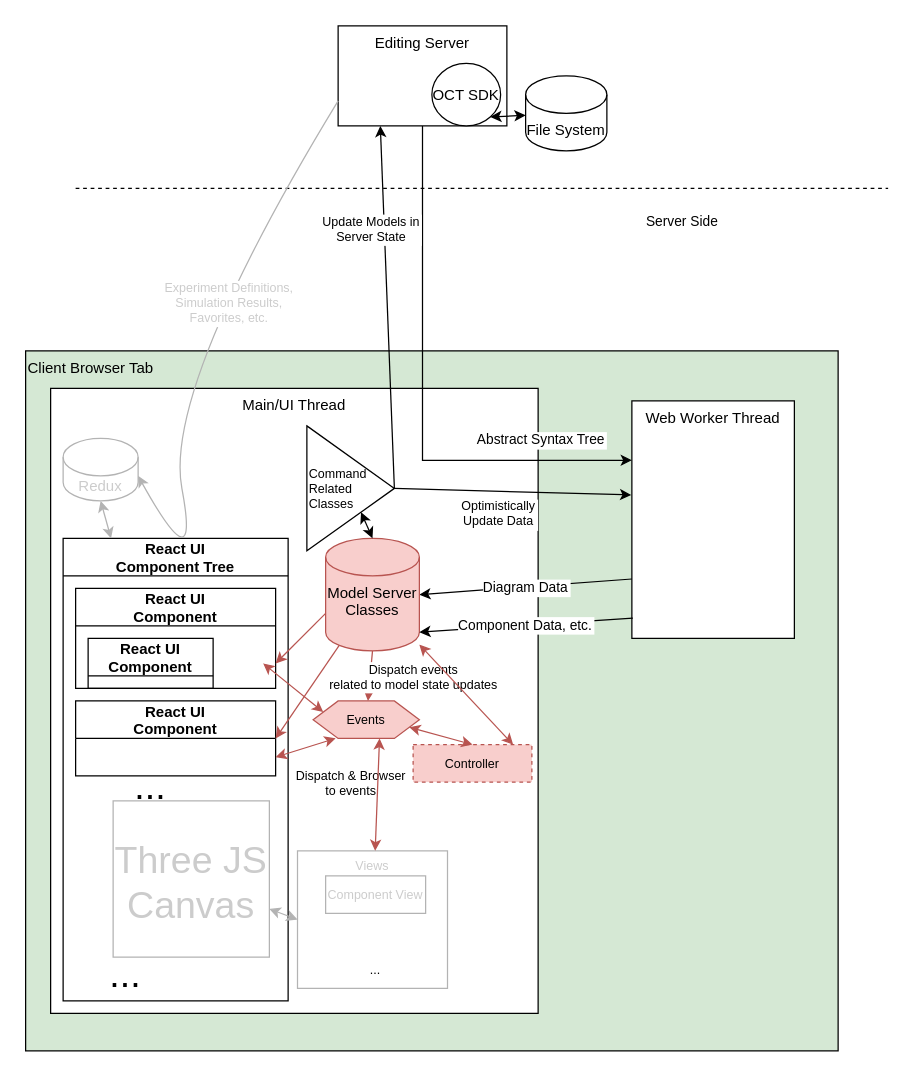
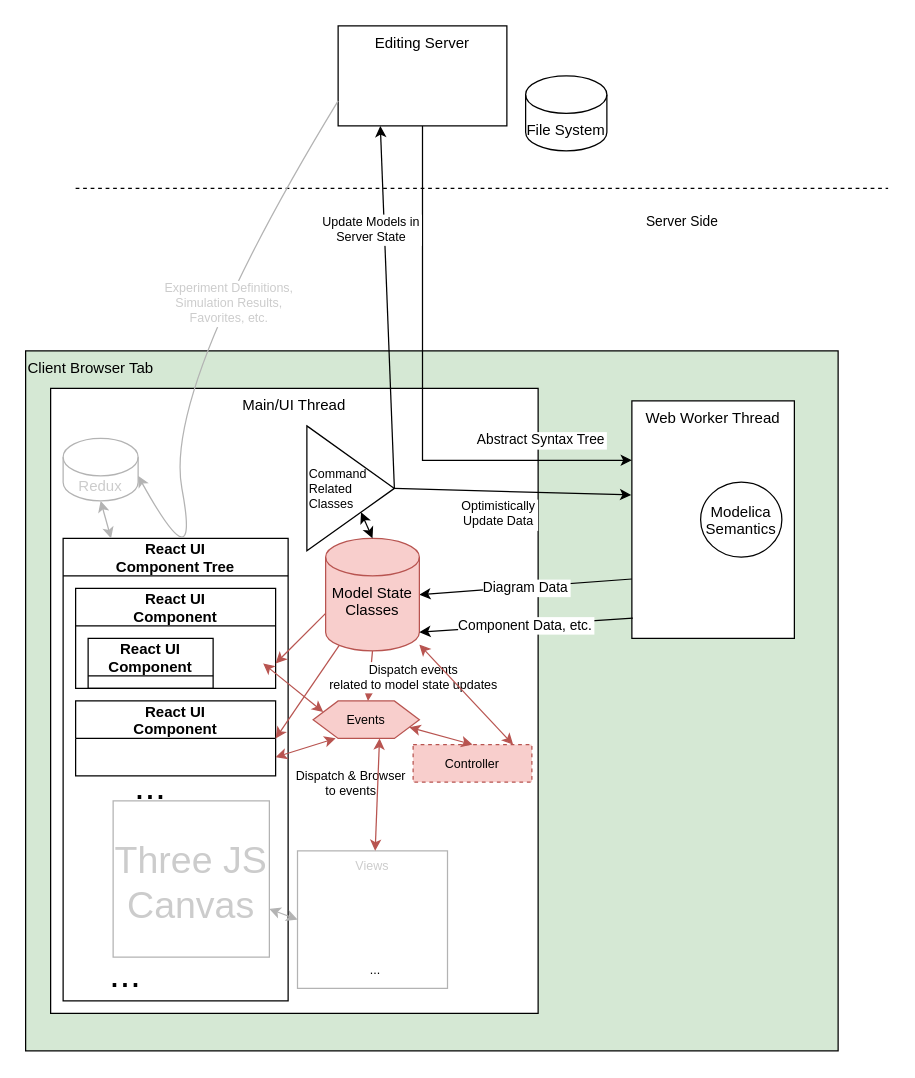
  <mxCell id="0" />
  <mxCell id="1" parent="0" />
  <mxCell id="2" value="Client Browser Tab" style="rounded=0;verticalAlign=top;align=left;fillColor=#d5e8d4;" vertex="1" parent="1"><mxGeometry y="280" width="650" height="560" as="geometry" x="20" /></mxCell>
  <mxCell id="3" value="" style="endArrow=none;dashed=1;rounded=0;" edge="1" parent="1"><mxGeometry width="50" height="50" relative="1" as="geometry"><mxPoint x="60" y="150" as="sourcePoint" /><mxPoint x="710" y="150" as="targetPoint" /></mxGeometry></mxCell>
  <mxCell id="4" value="Main/UI Thread" style="rounded=0;verticalAlign=top;" vertex="1" parent="1"><mxGeometry x="40" y="310" width="390" height="500" as="geometry" /></mxCell>
  <mxCell id="5" value="Web Worker Thread" style="rounded=0;verticalAlign=top;" vertex="1" parent="1"><mxGeometry x="505" y="320" width="130" height="190" as="geometry" /></mxCell>
+ <mxCell id="6" value="Modelica&#10;Semantics" style="ellipse;" vertex="1" parent="1"><mxGeometry x="560" y="385" width="65" height="60" as="geometry" /></mxCell>
  <mxCell id="7" value="Server Side" style="edgeStyle=orthogonalEdgeStyle;rounded=0;orthogonalLoop=1;jettySize=auto;exitX=0.5;exitY=1;exitDx=0;exitDy=0;entryX=0;entryY=0.25;entryDx=0;entryDy=0;" edge="1" parent="1" source="22" target="5"><mxGeometry x="-0.652" y="208" relative="1" as="geometry"><mxPoint x="330" y="330" as="targetPoint" /><Array as="points"><mxPoint x="338" y="368" /></Array><mxPoint as="offset" /></mxGeometry></mxCell>
  <mxCell id="8" value=" Abstract Syntax Tree" style="edgeLabel;align=center;verticalAlign=middle;resizable=0;points=[];" vertex="1" connectable="0" parent="7"><mxGeometry x="0.085" y="2" relative="1" as="geometry"><mxPoint x="91" y="14" as="offset" /></mxGeometry></mxCell>
  <mxCell id="9" value="Diagram Data" style="endArrow=classic;rounded=0;entryX=1;entryY=0.5;entryDx=0;entryDy=0;exitX=0;exitY=0.75;exitDx=0;exitDy=0;entryPerimeter=0;" edge="1" parent="1" source="5" target="11"><mxGeometry width="50" height="50" relative="1" as="geometry"><mxPoint x="370" y="360" as="sourcePoint" /><mxPoint x="420" y="310" as="targetPoint" /></mxGeometry></mxCell>
  <mxCell id="10" value="Redux" style="shape=cylinder3;boundedLbl=1;backgroundOutline=1;size=15;strokeColor=#B3B3B3;fontColor=#CCCCCC;" vertex="1" parent="1"><mxGeometry x="50" y="350" width="60" height="50" as="geometry" /></mxCell>
- <mxCell id="11" value="Model Server&#10;Classes" style="shape=cylinder3;boundedLbl=1;backgroundOutline=1;size=15;verticalAlign=top;fillColor=#f8cecc;strokeColor=#b85450;" vertex="1" parent="1"><mxGeometry x="260" y="430" width="75" height="90" as="geometry" /></mxCell>
+ <mxCell id="11" value="Model State&#10;Classes" style="shape=cylinder3;boundedLbl=1;backgroundOutline=1;size=15;verticalAlign=top;fillColor=#f8cecc;strokeColor=#b85450;" vertex="1" parent="1"><mxGeometry x="260" y="430" width="75" height="90" as="geometry" /></mxCell>
  <mxCell id="12" value="React UI&#10;Component Tree" style="swimlane;startSize=30;" vertex="1" parent="1"><mxGeometry x="50" y="430" width="180" height="370" as="geometry" /></mxCell>
  <mxCell id="13" value="React UI&#10;Component" style="swimlane;startSize=30;" vertex="1" parent="12"><mxGeometry x="10" y="40" width="160" height="80" as="geometry" /></mxCell>
  <mxCell id="14" value="React UI&#10;Component" style="swimlane;startSize=30;" vertex="1" parent="12"><mxGeometry x="10" y="130" width="160" height="60" as="geometry" /></mxCell>
  <mxCell id="15" value="Component Data, etc." style="endArrow=classic;rounded=0;entryX=1;entryY=1;entryDx=0;entryDy=-15;exitX=0.006;exitY=0.915;exitDx=0;exitDy=0;entryPerimeter=0;exitPerimeter=0;" edge="1" parent="1" source="5" target="11"><mxGeometry width="50" height="50" relative="1" as="geometry"><mxPoint x="500" y="479.5" as="sourcePoint" /><mxPoint x="360" y="479.5" as="targetPoint" /></mxGeometry></mxCell>
  <mxCell id="16" value="Command&#10;Related&#10;Classes" style="triangle;fontSize=10;align=left;" vertex="1" parent="1"><mxGeometry x="245" y="340" width="70" height="100" as="geometry" /></mxCell>
  <mxCell id="17" value="" style="endArrow=classic;rounded=0;fontSize=10;exitX=1;exitY=0.5;exitDx=0;exitDy=0;entryX=-0.004;entryY=0.396;entryDx=0;entryDy=0;entryPerimeter=0;" edge="1" parent="1" source="16" target="5"><mxGeometry width="50" height="50" relative="1" as="geometry"><mxPoint x="340" y="450" as="sourcePoint" /><mxPoint x="500" y="400" as="targetPoint" /></mxGeometry></mxCell>
  <mxCell id="18" value="Optimistically&#10;Update Data" style="edgeLabel;align=center;verticalAlign=middle;resizable=0;points=[];fontSize=10;" vertex="1" connectable="0" parent="17"><mxGeometry x="-0.399" y="2" relative="1" as="geometry"><mxPoint x="26" y="20" as="offset" /></mxGeometry></mxCell>
  <mxCell id="19" value="" style="endArrow=classic;rounded=0;fontSize=10;exitX=1;exitY=0.5;exitDx=0;exitDy=0;entryX=0.25;entryY=1;entryDx=0;entryDy=0;" edge="1" parent="1" source="16" target="22"><mxGeometry width="50" height="50" relative="1" as="geometry"><mxPoint x="370" y="360" as="sourcePoint" /><mxPoint x="420" y="310" as="targetPoint" /></mxGeometry></mxCell>
  <mxCell id="20" value="Update Models in&#10;Server State" style="edgeLabel;align=center;verticalAlign=middle;resizable=0;points=[];fontSize=10;" vertex="1" connectable="0" parent="19"><mxGeometry x="0.196" y="2" relative="1" as="geometry"><mxPoint x="-10" y="-34" as="offset" /></mxGeometry></mxCell>
  <mxCell id="21" value="" style="group" vertex="1" connectable="0" parent="1"><mxGeometry x="270" y="20" width="235" height="90" as="geometry" /></mxCell>
  <mxCell id="22" value="Editing Server" style="rounded=0;verticalAlign=top;" vertex="1" parent="21"><mxGeometry width="135" height="80" as="geometry" /></mxCell>
- <mxCell id="23" value="OCT SDK" style="ellipse;" vertex="1" parent="21"><mxGeometry x="75" y="30" width="55" height="50" as="geometry" /></mxCell>
  <mxCell id="24" value="File System" style="shape=cylinder3;boundedLbl=1;backgroundOutline=1;size=15;" vertex="1" parent="21"><mxGeometry x="150" y="40" width="65" height="60" as="geometry" /></mxCell>
- <mxCell id="25" value="" style="endArrow=classic;startArrow=classic;rounded=0;fontSize=10;exitX=1;exitY=1;exitDx=0;exitDy=0;" edge="1" parent="21" source="23" target="24"><mxGeometry width="50" height="50" relative="1" as="geometry"><mxPoint x="110" y="240" as="sourcePoint" /><mxPoint x="160" y="190" as="targetPoint" /></mxGeometry></mxCell>
  <mxCell id="26" value="" style="endArrow=classic;startArrow=classic;rounded=0;fontSize=10;entryX=0.5;entryY=1;entryDx=0;entryDy=0;entryPerimeter=0;strokeColor=#B3B3B3;" edge="1" parent="1" source="12" target="10"><mxGeometry width="50" height="50" relative="1" as="geometry"><mxPoint x="370" y="540" as="sourcePoint" /><mxPoint x="420" y="490" as="targetPoint" /></mxGeometry></mxCell>
  <mxCell id="27" value="" style="endArrow=classic;rounded=0;fontSize=10;exitX=0;exitY=0;exitDx=0;exitDy=60;exitPerimeter=0;entryX=1;entryY=0.75;entryDx=0;entryDy=0;fillColor=#f8cecc;strokeColor=#b85450;" edge="1" parent="1" source="11" target="13"><mxGeometry width="50" height="50" relative="1" as="geometry"><mxPoint x="370" y="540" as="sourcePoint" /><mxPoint x="420" y="490" as="targetPoint" /></mxGeometry></mxCell>
  <mxCell id="28" value="Events" style="shape=hexagon;perimeter=hexagonPerimeter2;fixedSize=1;fontSize=10;fillColor=#f8cecc;strokeColor=#b85450;" vertex="1" parent="1"><mxGeometry x="250" y="560" width="85" height="30" as="geometry" /></mxCell>
  <mxCell id="29" value="" style="endArrow=classic;rounded=0;fontSize=10;exitX=0.5;exitY=1;exitDx=0;exitDy=0;exitPerimeter=0;fillColor=#f8cecc;strokeColor=#b85450;" edge="1" parent="1" source="11" target="28"><mxGeometry width="50" height="50" relative="1" as="geometry"><mxPoint x="370" y="540" as="sourcePoint" /><mxPoint x="420" y="490" as="targetPoint" /></mxGeometry></mxCell>
  <mxCell id="30" value="" style="endArrow=classic;startArrow=classic;rounded=0;fontSize=10;entryX=0;entryY=0.25;entryDx=0;entryDy=0;fillColor=#f8cecc;strokeColor=#b85450;" edge="1" parent="1" target="28"><mxGeometry width="50" height="50" relative="1" as="geometry"><mxPoint x="210" y="530" as="sourcePoint" /><mxPoint x="420" y="490" as="targetPoint" /></mxGeometry></mxCell>
  <mxCell id="31" value="Dispatch events&#10;related to model state updates" style="edgeLabel;align=center;verticalAlign=middle;resizable=0;points=[];fontSize=10;" vertex="1" connectable="0" parent="30"><mxGeometry x="0.421" y="3" relative="1" as="geometry"><mxPoint x="84" y="-15" as="offset" /></mxGeometry></mxCell>
  <mxCell id="32" value="" style="endArrow=classic;startArrow=classic;rounded=0;fontSize=10;exitX=1;exitY=0.75;exitDx=0;exitDy=0;fillColor=#f8cecc;strokeColor=#b85450;" edge="1" parent="1" source="14"><mxGeometry width="50" height="50" relative="1" as="geometry"><mxPoint x="220" y="540" as="sourcePoint" /><mxPoint x="268" y="590" as="targetPoint" /></mxGeometry></mxCell>
  <mxCell id="33" value="Dispatch &amp; Browser&#10;to events" style="edgeLabel;align=center;verticalAlign=middle;resizable=0;points=[];fontSize=10;" vertex="1" connectable="0" parent="1"><mxGeometry x="279.998" y="625" as="geometry" /></mxCell>
  <mxCell id="34" value="" style="curved=1;endArrow=classic;rounded=0;fontSize=10;entryX=1;entryY=0;entryDx=0;entryDy=30;entryPerimeter=0;exitX=0;exitY=0.75;exitDx=0;exitDy=0;strokeColor=#B3B3B3;" edge="1" parent="1" source="22" target="10"><mxGeometry width="50" height="50" relative="1" as="geometry"><mxPoint x="250" y="110" as="sourcePoint" /><mxPoint x="210" y="370" as="targetPoint" /><Array as="points"><mxPoint x="130" y="310" /><mxPoint x="160" y="470" /></Array></mxGeometry></mxCell>
  <mxCell id="35" value="Experiment Definitions,&#10;Simulation Results,&#10;Favorites, etc." style="edgeLabel;align=center;verticalAlign=middle;resizable=0;points=[];fontSize=10;fontColor=#CCCCCC;" vertex="1" connectable="0" parent="34"><mxGeometry x="-0.316" y="9" relative="1" as="geometry"><mxPoint as="offset" /></mxGeometry></mxCell>
  <mxCell id="36" value="" style="endArrow=classic;rounded=0;fontSize=10;exitX=0.145;exitY=1;exitDx=0;exitDy=-4.35;exitPerimeter=0;entryX=1;entryY=0.5;entryDx=0;entryDy=0;fillColor=#f8cecc;strokeColor=#b85450;" edge="1" parent="1" source="11" target="14"><mxGeometry width="50" height="50" relative="1" as="geometry"><mxPoint x="270" y="500" as="sourcePoint" /><mxPoint x="230" y="525" as="targetPoint" /></mxGeometry></mxCell>
  <mxCell id="37" value="" style="endArrow=classic;startArrow=classic;rounded=0;fontSize=10;exitX=0.5;exitY=0;exitDx=0;exitDy=0;exitPerimeter=0;" edge="1" parent="1" source="11" target="16"><mxGeometry width="50" height="50" relative="1" as="geometry"><mxPoint x="140" y="500" as="sourcePoint" /><mxPoint x="190" y="450" as="targetPoint" /></mxGeometry></mxCell>
  <mxCell id="38" value="React UI&#10;Component" style="swimlane;startSize=30;" vertex="1" parent="1"><mxGeometry x="70" y="510" width="100" height="40" as="geometry" /></mxCell>
  <mxCell id="39" value="Controller" style="rounded=0;strokeColor=#b85450;fontSize=10;fillColor=#f8cecc;dashed=1;" vertex="1" parent="1"><mxGeometry x="330" y="595" width="95" height="30" as="geometry" /></mxCell>
  <mxCell id="40" value="Views" style="rounded=0;strokeColor=#B3B3B3;fontSize=10;fontColor=#CCCCCC;verticalAlign=top;" vertex="1" parent="1"><mxGeometry x="237.5" y="680" width="120" height="110" as="geometry" /></mxCell>
- <mxCell id="41" value="Component View" style="rounded=0;strokeColor=#B3B3B3;fontSize=10;fontColor=#CCCCCC;" vertex="1" parent="1"><mxGeometry x="260" y="700" width="80" height="30" as="geometry" /></mxCell>
  <mxCell id="42" value="..." style="text;strokeColor=none;fillColor=none;align=center;verticalAlign=middle;rounded=0;fontSize=10;" vertex="1" parent="1"><mxGeometry x="270" y="760" width="60" height="30" as="geometry" /></mxCell>
  <mxCell id="43" value="" style="endArrow=classic;startArrow=classic;rounded=0;strokeColor=#B3B3B3;fontSize=10;fontColor=#CCCCCC;entryX=0;entryY=0.5;entryDx=0;entryDy=0;" edge="1" parent="1" source="49" target="40"><mxGeometry width="50" height="50" relative="1" as="geometry"><mxPoint x="220" y="720" as="sourcePoint" /><mxPoint x="220" y="610" as="targetPoint" /></mxGeometry></mxCell>
  <mxCell id="44" value="..." style="text;strokeColor=none;fillColor=none;align=center;verticalAlign=middle;rounded=0;fontSize=30;" vertex="1" parent="1"><mxGeometry x="90" y="610" width="60" height="30" as="geometry" /></mxCell>
  <mxCell id="45" value="..." style="text;strokeColor=none;fillColor=none;align=center;verticalAlign=middle;rounded=0;fontSize=30;" vertex="1" parent="1"><mxGeometry x="70" y="760" width="60" height="30" as="geometry" /></mxCell>
  <mxCell id="46" value="" style="endArrow=classic;startArrow=classic;rounded=0;fontSize=10;fillColor=#f8cecc;strokeColor=#b85450;entryX=0.625;entryY=1;entryDx=0;entryDy=0;" edge="1" parent="1" source="40" target="28"><mxGeometry width="50" height="50" relative="1" as="geometry"><mxPoint x="230" y="615" as="sourcePoint" /><mxPoint x="278" y="600" as="targetPoint" /></mxGeometry></mxCell>
  <mxCell id="47" value="" style="endArrow=classic;startArrow=classic;rounded=0;fontSize=10;fillColor=#f8cecc;strokeColor=#b85450;exitX=0.842;exitY=0;exitDx=0;exitDy=0;exitPerimeter=0;" edge="1" parent="1" source="39" target="11"><mxGeometry width="50" height="50" relative="1" as="geometry"><mxPoint x="400.6" y="580" as="sourcePoint" /><mxPoint x="370.005" y="481.071" as="targetPoint" /></mxGeometry></mxCell>
  <mxCell id="48" value="" style="endArrow=classic;startArrow=classic;rounded=0;strokeColor=#b85450;fontSize=30;fontColor=#CCCCCC;entryX=1;entryY=0.75;entryDx=0;entryDy=0;exitX=0.5;exitY=0;exitDx=0;exitDy=0;fillColor=#f8cecc;" edge="1" parent="1" source="39" target="28"><mxGeometry width="50" height="50" relative="1" as="geometry"><mxPoint x="320" y="570" as="sourcePoint" /><mxPoint x="370" y="520" as="targetPoint" /></mxGeometry></mxCell>
  <mxCell id="49" value="Three JS&#10;Canvas" style="aspect=fixed;strokeColor=#B3B3B3;fontSize=30;fontColor=#CCCCCC;" vertex="1" parent="1"><mxGeometry x="90" y="640" width="125" height="125" as="geometry" /></mxCell>
